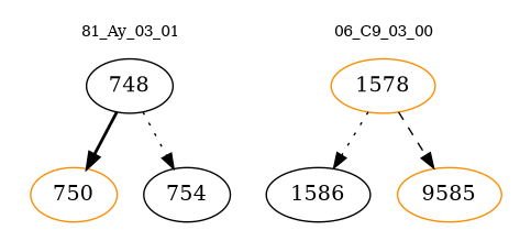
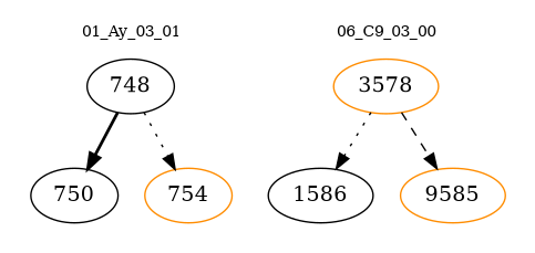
  digraph {
    node [color=black]
    edge [color=black style=dotted]
    n1 [label=748]
-   n2 [color=darkorange label=750]
-   n3 [label=754]
-   n4 [color=darkorange label=1578]
+   n2 [label=750]
+   n3 [color=darkorange label=754]
+   n4 [color=darkorange label=3578]
    n5 [label=1586]
    n6 [color=darkorange label=9585]
    subgraph cluster_1 {
      color=white
      fontsize=10
-     label="81_Ay_03_01"
+     label="01_Ay_03_01"
      n1
      n2
      n3
    }
    subgraph cluster_2 {
      color=white
      fontsize=10
      label="06_C9_03_00"
      n4
      n5
      n6
    }
    n1 -> n2 [style=bold]
    n1 -> n3
    n4 -> n5
    n4 -> n6 [style=dashed]
  }
